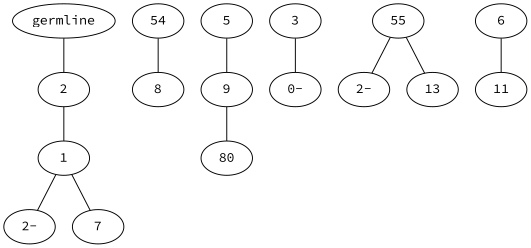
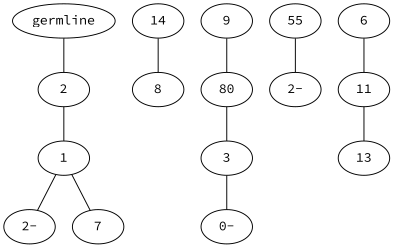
  graph {
    fontname="Source Code Pro"
    node [fontname="Source Code Pro"]
    edge [fontname="Source Code Pro"]
    n1 [label=germline]
    n2 [label=2]
-   n3 [label=54]
+   n3 [label=14]
    n4 [label=8]
    n5 [label=1]
-   n6 [label=5]
    n7 [label=9]
    n8 [label=80]
    n9 [label=3]
    n10 [label="0-"]
    n11 [label="2-"]
    n12 [label=7]
    n13 [label=55]
    n14 [label="2-"]
    n15 [label=6]
    n16 [label=11]
    n17 [label=13]
    n1 -- n2
    n2 -- n5
    n3 -- n4
    n5 -- n11
    n5 -- n12
-   n6 -- n7
    n7 -- n8
+   n8 -- n9
    n9 -- n10
    n13 -- n14
    n15 -- n16
-   n13 -- n17
+   n16 -- n17
  }
